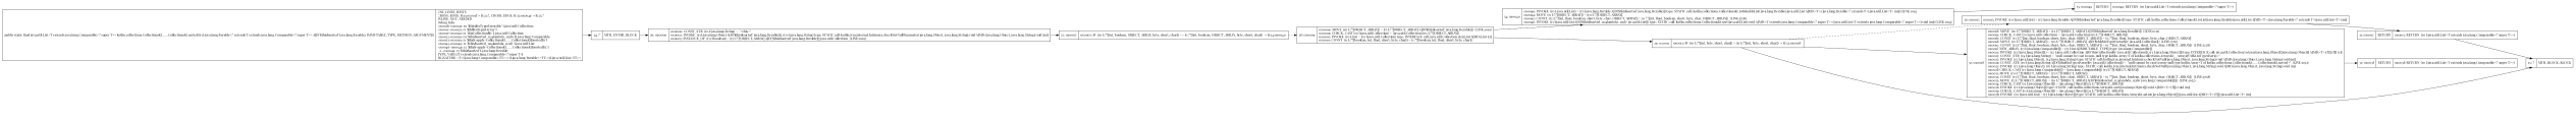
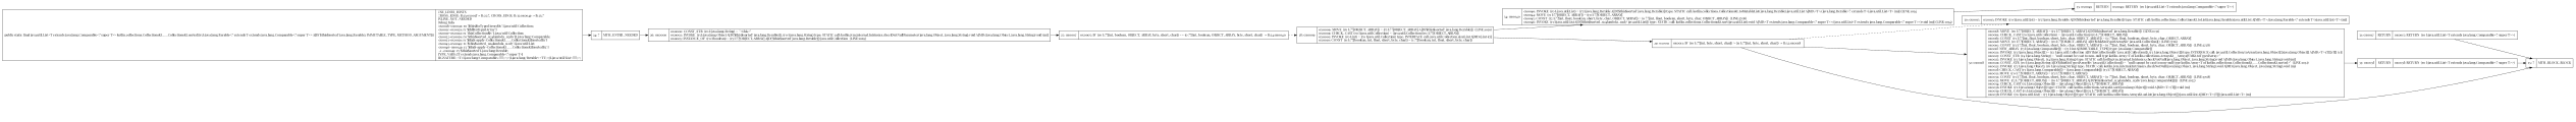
  digraph {
    fontname="Playfair Display"
    rankdir=LR
    node [fontname="Playfair Display" shape=record]
    edge [fontname="Playfair Display"]
-   n1 [label="{24\:\ ?|MTH_ENTER_BLOCK\l}"]
+   n1 [label="{24\:\ ?|MTH_ENTER_NEEDED\l}"]
    n2 [label="{26\:\ 0x0000|0x0000: CONST_STR  (r0 I:java.lang.String) =  \"\<this\>\" \l0x0002: INVOKE  (r5 I:java.lang.Object A[D('$this$sorted' java.lang.Iterable)]), (r0 I:java.lang.String) type: STATIC call: kotlin.jvm.internal.Intrinsics.checkNotNullParameter(java.lang.Object, java.lang.String):void A[MD:(java.lang.Object, java.lang.String):void (m)]\l0x0005: INSTANCE_OF  (r0 I:boolean) = (r5 I:??[OBJECT, ARRAY] A[D('$this$sorted' java.lang.Iterable)]) java.util.Collection  (LINE:1029)\l}"]
    n3 [label="{27\:\ 0x0007|0x0007: IF  (r0 I:??[int, boolean, OBJECT, ARRAY, byte, short, char]) == (0 ??[int, boolean, OBJECT, ARRAY, byte, short, char])  \-\> B:34:0x0040 \l}"]
    n4 [label="{28\:\ 0x0009|0x0009: MOVE  (r0 I:??[OBJECT, ARRAY]) = (r5 I:??[OBJECT, ARRAY] A[D('$this$sorted' java.lang.Iterable)])  (LINE:1030)\l0x000a: CHECK_CAST (r0 I:java.util.Collection) = (java.util.Collection) (r0 I:??[OBJECT, ARRAY]) \l0x000c: INVOKE  (r0 I:int) = (r0 I:java.util.Collection) type: INTERFACE call: java.util.Collection.size():int A[MD:():int (c)]\l0x0010: CONST  (r1 I:??[boolean, int, float, short, byte, char]) = (1 ??[boolean, int, float, short, byte, char]) \l}"]
    n5 [label="{34\:\ 0x0040|0x0040: INVOKE  (r0 I:java.util.List) = (r5 I:java.lang.Iterable A[D('$this$sorted' java.lang.Iterable)]) type: STATIC call: kotlin.collections.CollectionsKt.toMutableList(java.lang.Iterable):java.util.List A[MD:\<T\>:(java.lang.Iterable\<? extends T\>):java.util.List\<T\> (m)] (LINE:1034)\l0x0044: MOVE  (r1 I:??[OBJECT, ARRAY]) = (r0 I:??[OBJECT, ARRAY]) \l0x0045: CONST  (r2 I:??[int, float, boolean, short, byte, char, OBJECT, ARRAY]) = (0 ??[int, float, boolean, short, byte, char, OBJECT, ARRAY])  (LINE:3708)\l0x0046: INVOKE  (r1 I:java.util.List A[D('$this$sorted_u24lambda_u2d7' java.util.List)]) type: STATIC call: kotlin.collections.CollectionsKt.sort(java.util.List):void A[MD:\<T extends java.lang.Comparable\<? super T\>\>:(java.util.List\<T extends java.lang.Comparable\<? super T\>\>):void (m)] (LINE:1034)\l}"]
    n6 [label="{29\:\ 0x0011|0x0011: IF  (r0 I:??[int, byte, short, char]) \> (r1 I:??[int, byte, short, char])  \-\> B:32:0x0018 \l}"]
    n7 [label="{35\:\ 0x0049|RETURN\l|0x0049: RETURN  (r0 I:java.util.List\<T extends java.lang.Comparable\<? super T\>\>) \l}"]
    n8 [label="{30\:\ 0x0013|0x0013: INVOKE  (r0 I:java.util.List) = (r5 I:java.lang.Iterable A[D('$this$sorted' java.lang.Iterable)]) type: STATIC call: kotlin.collections.CollectionsKt.toList(java.lang.Iterable):java.util.List A[MD:\<T\>:(java.lang.Iterable\<? extends T\>):java.util.List\<T\> (m)]\l}"]
    n9 [label="{32\:\ 0x0018|0x0018: MOVE  (r0 I:??[OBJECT, ARRAY]) = (r5 I:??[OBJECT, ARRAY] A[D('$this$sorted' java.lang.Iterable)])  (LINE:1032)\l0x0019: CHECK_CAST (r0 I:java.util.Collection) = (java.util.Collection) (r0 I:??[OBJECT, ARRAY]) \l0x001b: CONST  (r1 I:??[int, float, boolean, short, byte, char, OBJECT, ARRAY]) = (0 ??[int, float, boolean, short, byte, char, OBJECT, ARRAY]) \l0x001d: MOVE  (r2 I:??[OBJECT, ARRAY]) = (r0 I:??[OBJECT, ARRAY] A[D('$this$toTypedArray$iv' java.util.Collection)])  (LINE:3726)\l0x001e: CONST  (r3 I:??[int, float, boolean, short, byte, char, OBJECT, ARRAY]) = (0 ??[int, float, boolean, short, byte, char, OBJECT, ARRAY])  (LINE:3728)\l0x001f: NEW_ARRAY  (r3 I:java.lang.Comparable[]) = (r3 I:int A[IMMUTABLE_TYPE]) type: java.lang.Comparable[] \l0x0021: INVOKE  (r3 I:java.lang.Object[]) = (r2 I:java.util.Collection A[D('thisCollection$iv' java.util.Collection)]), (r3 I:java.lang.Object[]) type: INTERFACE call: java.util.Collection.toArray(java.lang.Object[]):java.lang.Object[] A[MD:\<T\>:(T[]):T[] (c)]\l0x0025: CONST_STR  (r4 I:java.lang.String) =  \"null cannot be cast to non\-null type kotlin.Array\<T of kotlin.collections.ArraysKt__ArraysJVMKt.toTypedArray\>\" \l0x0027: INVOKE  (r3 I:java.lang.Object), (r4 I:java.lang.String) type: STATIC call: kotlin.jvm.internal.Intrinsics.checkNotNull(java.lang.Object, java.lang.String):void A[MD:(java.lang.Object, java.lang.String):void (m)]\l0x002a: CONST_STR  (r0 I:java.lang.String A[D('$this$toTypedArray$iv' java.util.Collection)]) =  \"null cannot be cast to non\-null type kotlin.Array\<T of kotlin.collections.CollectionsKt___CollectionsKt.sorted\>\"  (LINE:1032)\l0x002c: INVOKE  (r3 I:java.lang.Object), (r0 I:java.lang.String) type: STATIC call: kotlin.jvm.internal.Intrinsics.checkNotNull(java.lang.Object, java.lang.String):void A[MD:(java.lang.Object, java.lang.String):void (m)]\l0x002f: CHECK_CAST (r3 I:java.lang.Comparable[]) = (java.lang.Comparable[]) (r3 I:??[OBJECT, ARRAY]) \l0x0031: MOVE  (r0 I:??[OBJECT, ARRAY]) = (r3 I:??[OBJECT, ARRAY]) \l0x0032: CONST  (r1 I:??[int, float, boolean, short, byte, char, OBJECT, ARRAY]) = (0 ??[int, float, boolean, short, byte, char, OBJECT, ARRAY])  (LINE:3708)\l0x0033: MOVE  (r2 I:??[OBJECT, ARRAY]) = (r0 I:??[OBJECT, ARRAY] A[D('$this$sorted_u24lambda_u2d6' java.lang.Comparable[])])  (LINE:1032)\l0x0034: CHECK_CAST (r2 I:java.lang.Object[]) = (java.lang.Object[]) (r2 I:??[OBJECT, ARRAY]) \l0x0036: INVOKE  (r2 I:java.lang.Object[]) type: STATIC call: kotlin.collections.ArraysKt.sort(java.lang.Object[]):void A[MD:\<T\>:(T[]):void (m)]\l0x0039: CHECK_CAST (r3 I:java.lang.Object[]) = (java.lang.Object[]) (r3 I:??[OBJECT, ARRAY]) \l0x003b: INVOKE  (r0 I:java.util.List) = (r3 I:java.lang.Object[]) type: STATIC call: kotlin.collections.ArraysKt.asList(java.lang.Object[]):java.util.List A[MD:\<T\>:(T[]):java.util.List\<T\> (m)]\l}"]
    n10 [label="{25\:\ ?|MTH_BLOCK_BLOCK\l}"]
    n11 [label="{31\:\ 0x0017|RETURN\l|0x0017: RETURN  (r0 I:java.util.List\<T extends java.lang.Comparable\<? super T\>\>) \l}"]
    n12 [label="{33\:\ 0x003f|RETURN\l|0x003f: RETURN  (r0 I:java.util.List\<T extends java.lang.Comparable\<? super T\>\>) \l}"]
    n13 [label="{public static final java.util.List\<T extends java.lang.Comparable\<? super T\>\> kotlin.collections.CollectionsKt___CollectionsKt.sorted((r5 I:java.lang.Iterable\<? extends T extends java.lang.Comparable\<? super T\>\> A[D('$this$sorted' java.lang.Iterable), IMMUTABLE_TYPE, METHOD_ARGUMENT]))  | USE_LINES_HINTS\lCROSS_EDGE: B:33:0x003f \-\> B:25:?, CROSS_EDGE: B:35:0x0049 \-\> B:25:?\lINLINE_NOT_NEEDED\lDebug Info:\l  0x001b\-0x002a: r0 '$this$toTypedArray$iv' Ljava\/util\/Collection;\l  0x001c\-0x002a: r1 '$i$f$toTypedArray' I\l  0x001e\-0x002a: r2 'thisCollection$iv' Ljava\/util\/Collection;\l  0x0032\-0x0039: r0 '$this$sorted_u24lambda_u2d6' [Ljava\/lang\/Comparable;\l  0x0033\-0x0039: r1 '$i$a$\-apply\-CollectionsKt___CollectionsKt$sorted$1' I\l  0x0045\-0x0049: r1 '$this$sorted_u24lambda_u2d7' Ljava\/util\/List;\l  0x0046\-0x0049: r2 '$i$a$\-apply\-CollectionsKt___CollectionsKt$sorted$2' I\l  \-1 \-0x0049: r5 '$this$sorted' Ljava\/lang\/Iterable;\lTYPE_VARS: [T extends java.lang.Comparable\<? super T\>]\lSIGNATURE: \<T::Ljava\/lang\/Comparable\<\-TT;\>;\>(Ljava\/lang\/Iterable\<+TT;\>;)Ljava\/util\/List\<TT;\>;\l}"]
    n1 -> n2
    n2 -> n3
    n3 -> n4 [style=dashed]
    n4 -> n5
    n4 -> n6
    n5 -> n7
    n6 -> n8 [style=dashed]
    n6 -> n9
    n6 -> n10
-   n8 -> n11
    n9 -> n12
    n11 -> n10
+   n12 -> n10
    n13 -> n1
  }
